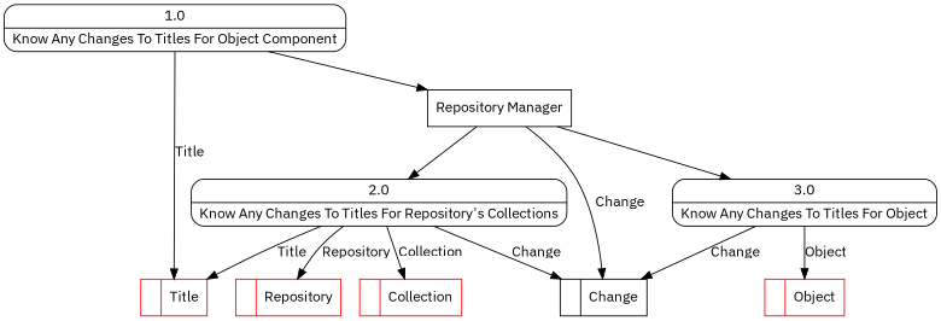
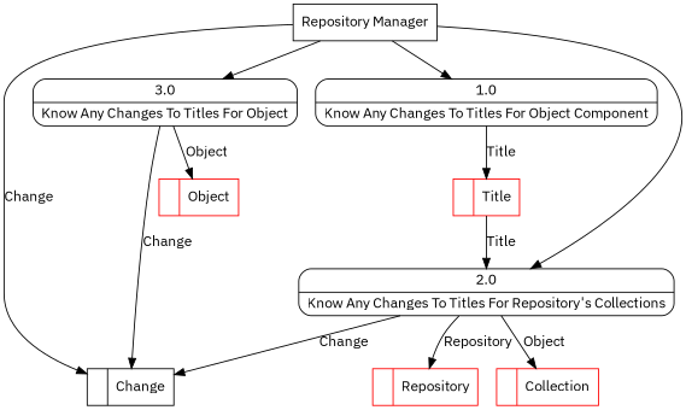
  digraph {
    fontname="IBM Plex Sans"
    node [fontname="IBM Plex Sans" shape=record]
    edge [fontname="IBM Plex Sans"]
    n1 [color=red label="<f0>  |<f1> Title "]
    n2 [label="<f0>  |<f1> Change "]
    n3 [color=red label="<f0>  |<f1> Object "]
    n4 [color=red label="<f0>  |<f1> Collection "]
    n5 [color=red label="<f0>  |<f1> Repository "]
    n6 [label="Repository Manager" shape=box]
    n7 [label="{<f0> 1.0|<f1> Know Any Changes To Titles For Object Component }" shape=Mrecord]
    n8 [label="{<f0> 2.0|<f1> Know Any Changes To Titles For Repository's Collections }" shape=Mrecord]
    n9 [label="{<f0> 3.0|<f1> Know Any Changes To Titles For Object }" shape=Mrecord]
    n6 -> n2 [label=Change]
-   n7 -> n6
+   n6 -> n7
    n6 -> n8
    n6 -> n9
    n7 -> n1 [label=Title]
-   n8 -> n1 [label=Title]
+   n1 -> n8 [label=Title]
    n8 -> n2 [label=Change]
-   n8 -> n4 [label=Collection]
+   n8 -> n4 [label=Object]
    n8 -> n5 [label=Repository]
    n9 -> n2 [label=Change]
    n9 -> n3 [label=Object]
  }
